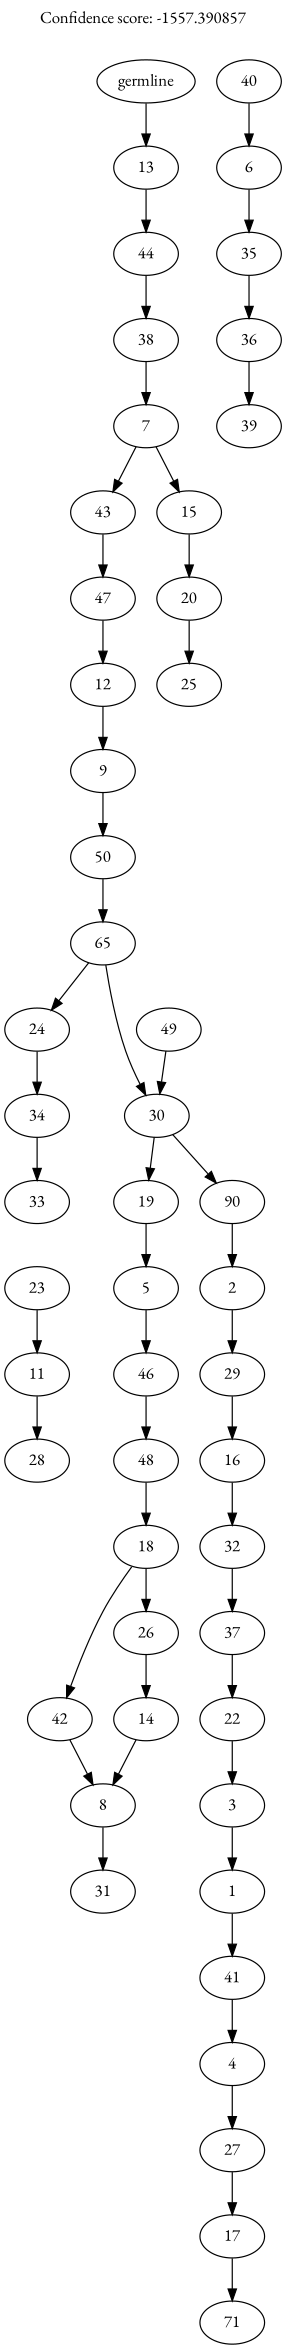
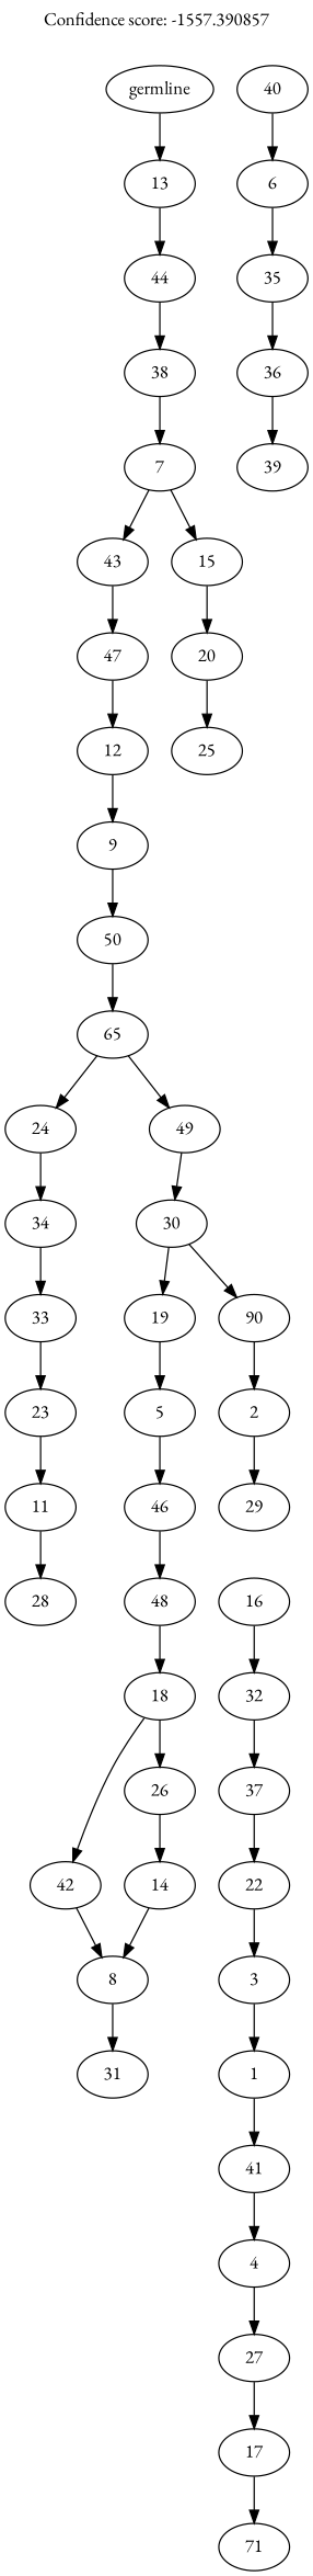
  digraph {
    fontname="EB Garamond"
    label="Confidence score: -1557.390857"
    labelloc=t
    node [fontname="EB Garamond"]
    edge [fontname="EB Garamond"]
    n1 [label=11]
    n2 [label=28]
    n3 [label=23]
    n4 [label=33]
    n5 [label=34]
    n6 [label=24]
    n7 [label=36]
    n8 [label=39]
    n9 [label=35]
    n10 [label=6]
    n11 [label=40]
    n12 [label=42]
    n13 [label=8]
    n14 [label=31]
    n15 [label=14]
    n16 [label=26]
    n17 [label=18]
    n18 [label=48]
    n19 [label=46]
    n20 [label=5]
    n21 [label=19]
    n22 [label=17]
    n23 [label=71]
    n24 [label=27]
    n25 [label=4]
    n26 [label=41]
    n27 [label=1]
    n28 [label=3]
    n29 [label=22]
    n30 [label=37]
    n31 [label=32]
    n32 [label=16]
    n33 [label=29]
    n34 [label=2]
    n35 [label=90]
    n36 [label=30]
    n37 [label=49]
    n38 [label=65]
    n39 [label=50]
    n40 [label=9]
    n41 [label=12]
    n42 [label=47]
    n43 [label=43]
    n44 [label=20]
    n45 [label=25]
    n46 [label=15]
    n47 [label=7]
    n48 [label=38]
    n49 [label=44]
    n50 [label=13]
    n51 [label=germline]
    n1 -> n2
    n3 -> n1
+   n4 -> n3
    n5 -> n4
    n6 -> n5
    n7 -> n8
    n9 -> n7
    n10 -> n9
    n11 -> n10
    n12 -> n13
    n13 -> n14
    n15 -> n13
    n16 -> n15
    n17 -> n12
    n17 -> n16
    n18 -> n17
    n19 -> n18
    n20 -> n19
    n21 -> n20
    n22 -> n23
    n24 -> n22
    n25 -> n24
    n26 -> n25
    n27 -> n26
    n28 -> n27
    n29 -> n28
    n30 -> n29
    n31 -> n30
    n32 -> n31
-   n33 -> n32
    n34 -> n33
    n35 -> n34
    n36 -> n21
    n36 -> n35
    n37 -> n36
    n38 -> n6
-   n38 -> n36
+   n38 -> n37
    n39 -> n38
    n40 -> n39
    n41 -> n40
    n42 -> n41
    n43 -> n42
    n44 -> n45
    n46 -> n44
    n47 -> n43
    n47 -> n46
    n48 -> n47
    n49 -> n48
    n50 -> n49
    n51 -> n50
  }
